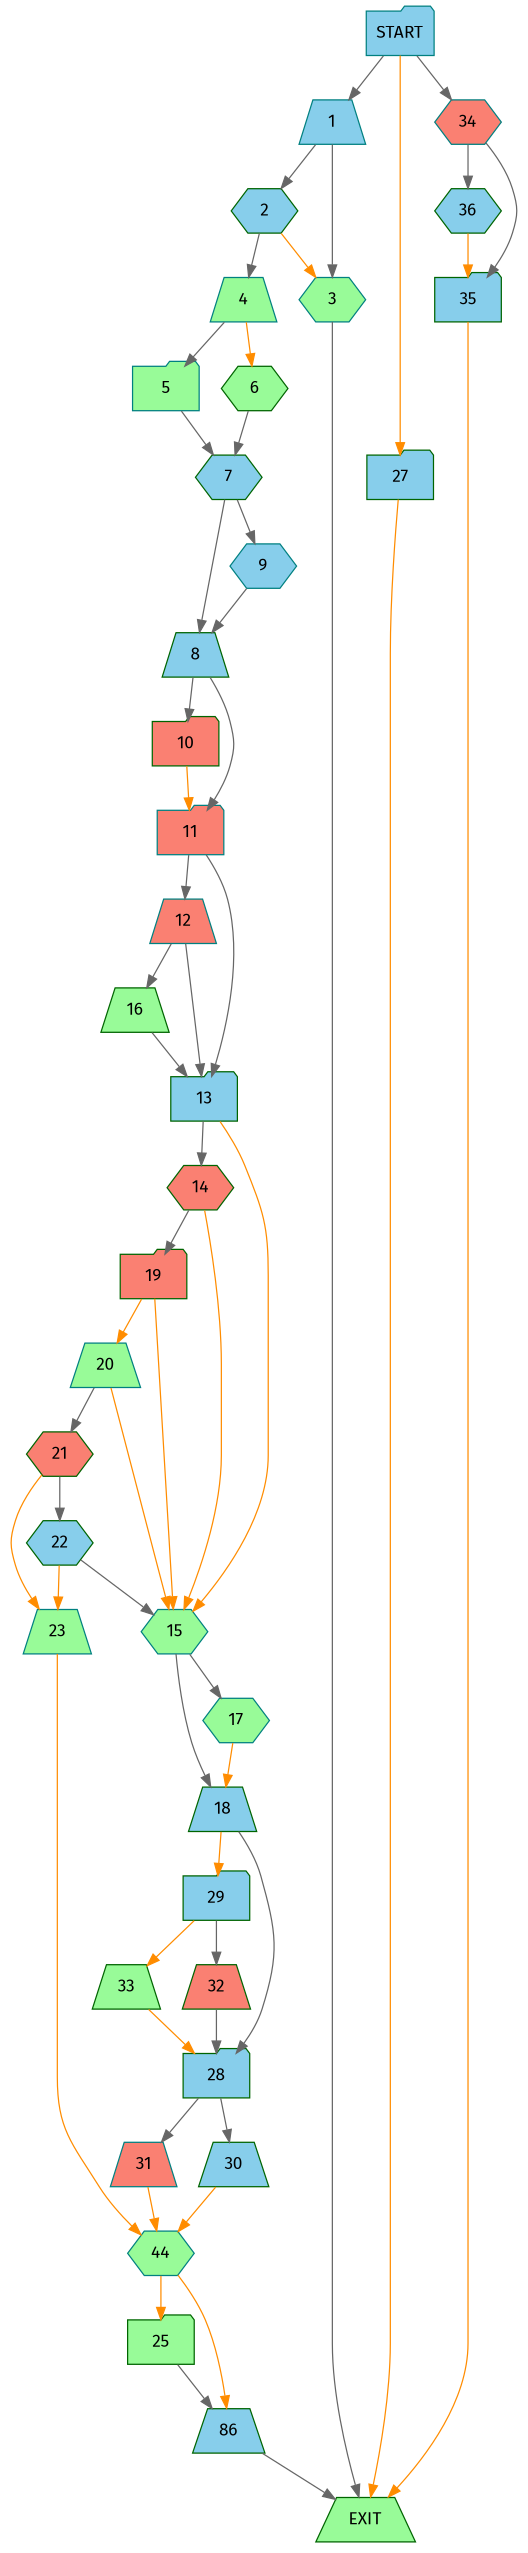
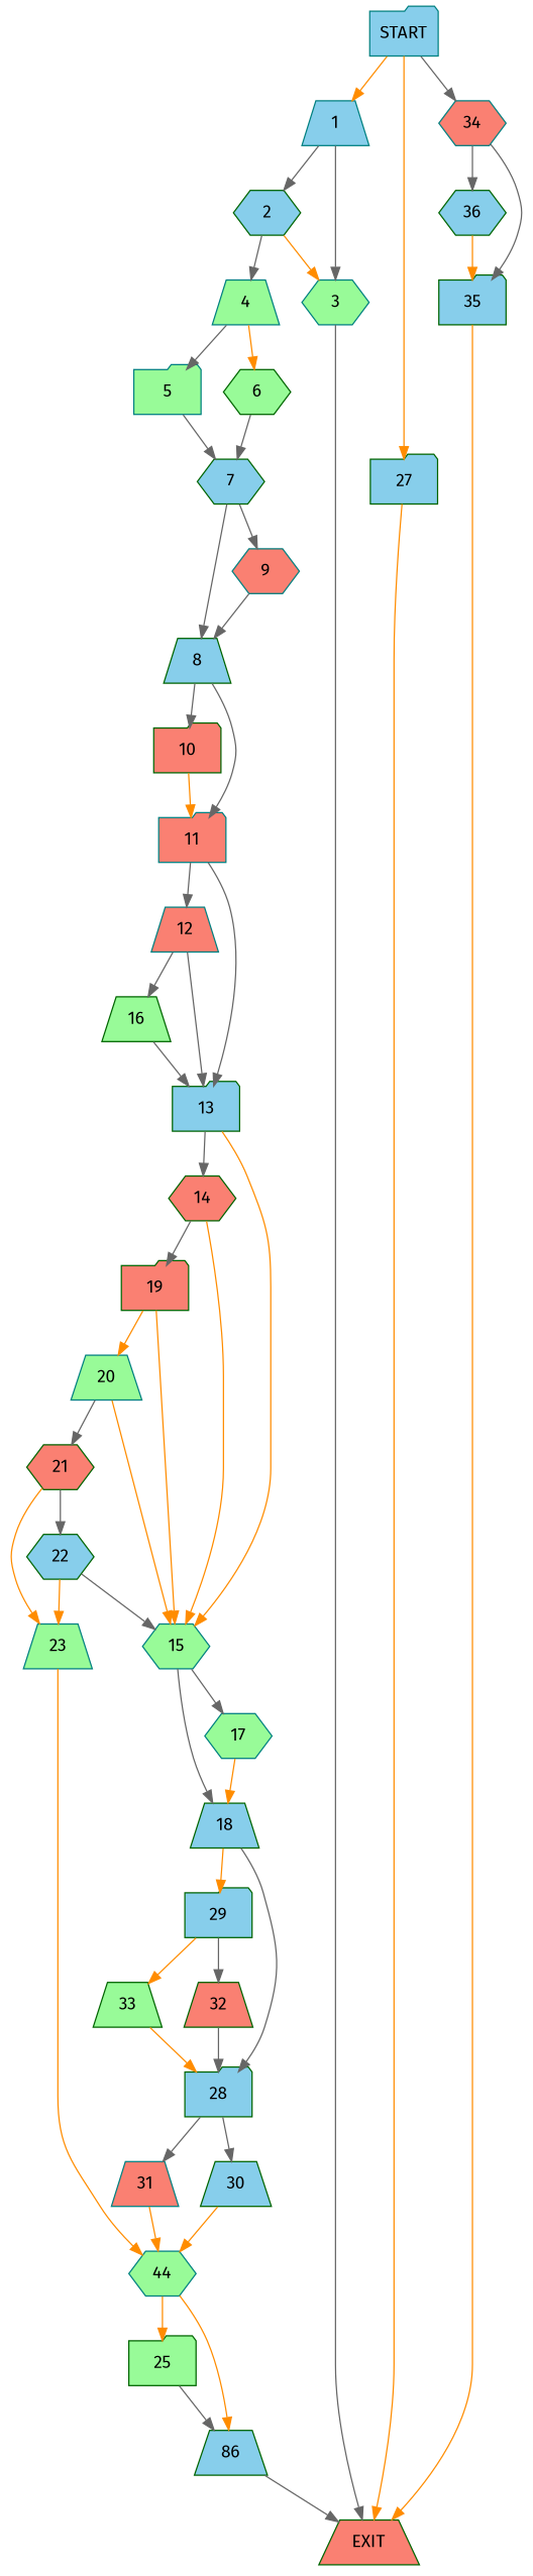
  digraph {
    fontname="Fira Sans"
    node [color=darkgreen fillcolor=skyblue fontname="Fira Sans" shape=trapezium style=filled]
    edge [color=gray40 fontname="Fira Sans"]
    n1 [color=teal label=START shape=folder]
    1 [color=teal]
    27 [shape=folder]
    34 [color=teal fillcolor=salmon shape=hexagon]
    2 [shape=hexagon]
    3 [color=teal fillcolor=palegreen shape=hexagon]
-   n7 [fillcolor=palegreen label=EXIT]
+   n7 [fillcolor=salmon label=EXIT]
    35 [shape=folder]
    36 [shape=hexagon]
    4 [color=teal fillcolor=palegreen]
    5 [color=teal fillcolor=palegreen shape=folder]
    6 [fillcolor=palegreen shape=hexagon]
    7 [shape=hexagon]
    8
-   9 [color=teal shape=hexagon]
+   9 [color=teal fillcolor=salmon shape=hexagon]
    10 [fillcolor=salmon shape=folder]
    11 [color=teal fillcolor=salmon shape=folder]
    12 [color=teal fillcolor=salmon]
    13 [shape=folder]
    16 [fillcolor=palegreen]
    14 [fillcolor=salmon shape=hexagon]
    15 [color=teal fillcolor=palegreen shape=hexagon]
    19 [fillcolor=salmon shape=folder]
    17 [color=teal fillcolor=palegreen shape=hexagon]
    18
    20 [color=teal fillcolor=palegreen]
    28 [shape=folder]
    29 [shape=folder]
    30
    31 [color=teal fillcolor=salmon]
    32 [fillcolor=salmon]
    33 [fillcolor=palegreen]
    21 [fillcolor=salmon shape=hexagon]
    22 [shape=hexagon]
    23 [color=teal fillcolor=palegreen]
    n36 [color=teal fillcolor=palegreen label=44 shape=hexagon]
    25 [fillcolor=palegreen shape=folder]
    n38 [label=86]
-   n1 -> 1
+   n1 -> 1 [color=darkorange]
    n1 -> 27 [color=darkorange]
    n1 -> 34
    1 -> 2
    1 -> 3
    27 -> n7 [color=darkorange]
    34 -> 35
    34 -> 36
    2 -> 3 [color=darkorange]
    2 -> 4
    3 -> n7
    35 -> n7 [color=darkorange]
    36 -> 35 [color=darkorange]
    4 -> 5
    4 -> 6 [color=darkorange]
    5 -> 7
    6 -> 7
    7 -> 8
    7 -> 9
    8 -> 10
    8 -> 11
    9 -> 8
    10 -> 11 [color=darkorange]
    11 -> 12
    11 -> 13
    12 -> 13
    12 -> 16
    13 -> 14
    13 -> 15 [color=darkorange]
    16 -> 13
    14 -> 15 [color=darkorange]
    14 -> 19
    15 -> 17
    15 -> 18
    19 -> 15 [color=darkorange]
    19 -> 20 [color=darkorange]
    17 -> 18 [color=darkorange]
    18 -> 28
    18 -> 29 [color=darkorange]
    20 -> 15 [color=darkorange]
    20 -> 21
    28 -> 30
    28 -> 31
    29 -> 32
    29 -> 33 [color=darkorange]
    30 -> n36 [color=darkorange]
    31 -> n36 [color=darkorange]
    32 -> 28
    33 -> 28 [color=darkorange]
    21 -> 22
    21 -> 23 [color=darkorange]
    22 -> 15
    22 -> 23 [color=darkorange]
    23 -> n36 [color=darkorange]
    n36 -> 25 [color=darkorange]
    n36 -> n38 [color=darkorange]
    25 -> n38
    n38 -> n7
  }
